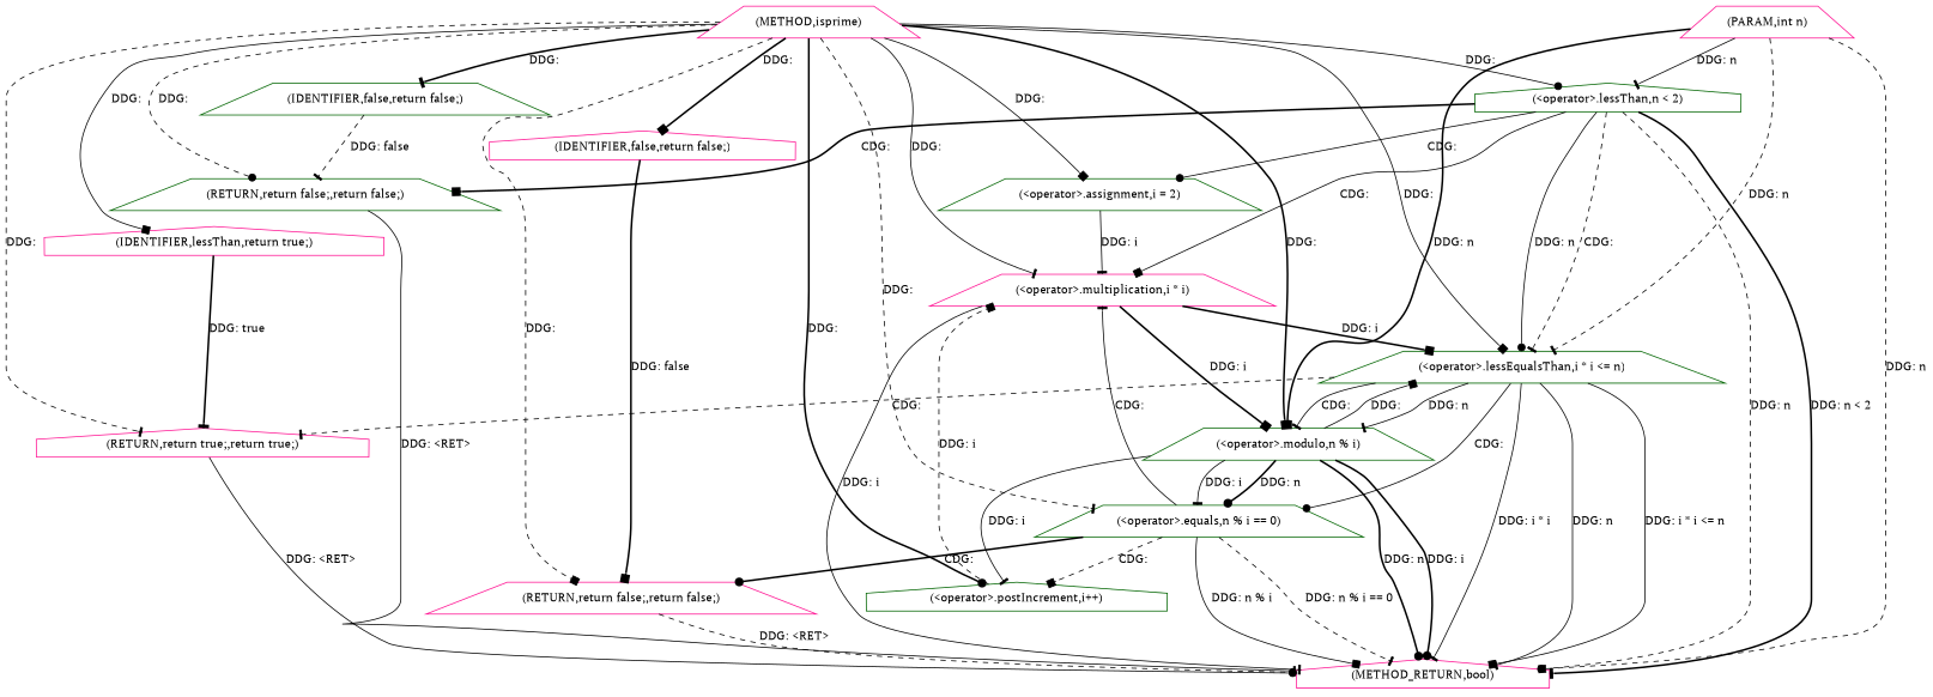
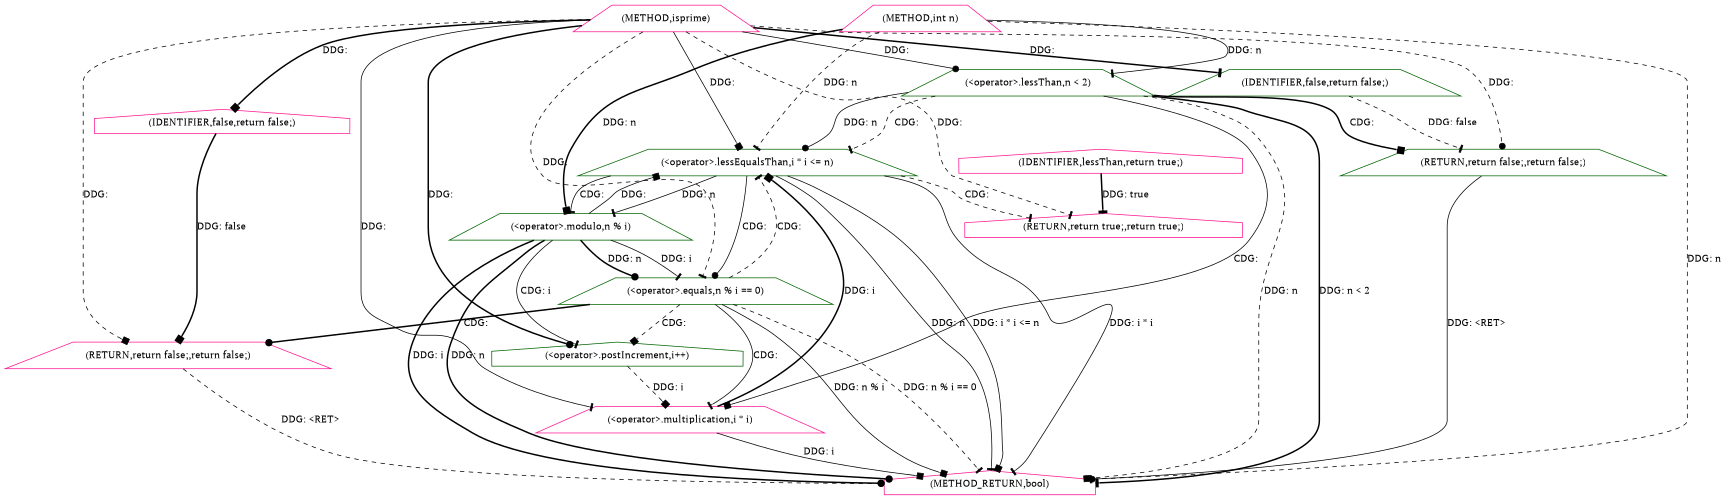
  digraph {
    fontname="PT Serif"
    node [color=deeppink fontname="PT Serif" shape=trapezium]
    edge [arrowhead=tee fontname="PT Serif" style=solid]
    n1 [label="(METHOD,isprime)"]
    n2 [label="(RETURN,return true;,return true;)" shape=house]
-   n3 [color=darkgreen label="(<operator>.lessThan,n < 2)" shape=house]
+   n3 [color=darkgreen label="(<operator>.lessThan,n < 2)"]
    n4 [color=darkgreen label="(RETURN,return false;,return false;)"]
-   n5 [color=darkgreen label="(<operator>.assignment,i = 2)"]
    n6 [color=darkgreen label="(<operator>.lessEqualsThan,i * i <= n)"]
    n7 [color=darkgreen label="(<operator>.postIncrement,i++)" shape=house]
    n8 [label="(IDENTIFIER,lessThan,return true;)" shape=house]
    n9 [color=darkgreen label="(IDENTIFIER,false,return false;)"]
    n10 [label="(<operator>.multiplication,i * i)"]
    n11 [color=darkgreen label="(<operator>.equals,n % i == 0)"]
    n12 [label="(RETURN,return false;,return false;)"]
    n13 [color=darkgreen label="(<operator>.modulo,n % i)"]
    n14 [label="(IDENTIFIER,false,return false;)" shape=house]
-   n15 [label="(PARAM,int n)"]
+   n15 [label="(METHOD,int n)"]
    n16 [label="(METHOD_RETURN,bool)" shape=house]
    n1 -> n2 [label="DDG: " style=dashed]
    n1 -> n3 [arrowhead=dot label="DDG: "]
    n1 -> n4 [arrowhead=dot label="DDG: " style=dashed]
-   n1 -> n5 [arrowhead=box label="DDG: "]
    n1 -> n6 [arrowhead=box label="DDG: "]
    n1 -> n7 [arrowhead=dot label="DDG: " style=bold]
-   n1 -> n8 [arrowhead=box label="DDG: "]
    n1 -> n9 [label="DDG: " style=bold]
    n1 -> n10 [label="DDG: "]
    n1 -> n11 [label="DDG: " style=dashed]
    n1 -> n12 [arrowhead=box label="DDG: " style=dashed]
-   n1 -> n13 [arrowhead=box label="DDG: " style=bold]
    n1 -> n14 [arrowhead=box label="DDG: " style=bold]
-   n2 -> n16 [arrowhead=dot label="DDG: <RET>"]
    n3 -> n4 [arrowhead=box label="CDG: " style=bold]
-   n3 -> n5 [arrowhead=dot label="CDG: "]
    n3 -> n6 [arrowhead=dot label="DDG: n"]
    n3 -> n6 [label="CDG: " style=dashed]
    n3 -> n10 [arrowhead=box label="CDG: "]
    n3 -> n16 [arrowhead=box label="DDG: n" style=dashed]
    n3 -> n16 [label="DDG: n < 2" style=bold]
    n4 -> n16 [label="DDG: <RET>"]
-   n5 -> n10 [label="DDG: i"]
    n6 -> n2 [label="CDG: " style=dashed]
    n6 -> n11 [arrowhead=dot label="CDG: "]
    n6 -> n13 [label="DDG: n"]
    n6 -> n13 [label="CDG: "]
    n6 -> n16 [label="DDG: i * i"]
    n6 -> n16 [label="DDG: n"]
    n6 -> n16 [arrowhead=box label="DDG: i * i <= n"]
    n7 -> n10 [arrowhead=box label="DDG: i" style=dashed]
    n8 -> n2 [label="DDG: true" style=bold]
    n9 -> n4 [label="DDG: false" style=dashed]
    n10 -> n6 [arrowhead=box label="DDG: i" style=bold]
-   n10 -> n13 [arrowhead=box label="DDG: i" style=bold]
-   n10 -> n16 [label="DDG: i"]
+   n10 -> n16 [arrowhead=box label="DDG: i"]
+   n11 -> n6 [label="CDG: " style=dashed]
    n11 -> n7 [arrowhead=box label="CDG: " style=dashed]
    n11 -> n10 [label="CDG: "]
    n11 -> n12 [arrowhead=dot label="CDG: " style=bold]
    n11 -> n16 [arrowhead=box label="DDG: n % i"]
    n11 -> n16 [label="DDG: n % i == 0" style=dashed]
    n12 -> n16 [arrowhead=dot label="DDG: <RET>" style=dashed]
    n13 -> n6 [arrowhead=box label="DDG: "]
-   n13 -> n7 [label="DDG: i"]
+   n13 -> n7 [label="CDG: i"]
    n13 -> n11 [arrowhead=dot label="DDG: n" style=bold]
    n13 -> n11 [label="DDG: i"]
    n13 -> n16 [arrowhead=dot label="DDG: n" style=bold]
    n13 -> n16 [arrowhead=dot label="DDG: i" style=bold]
    n14 -> n12 [arrowhead=box label="DDG: false" style=bold]
    n15 -> n3 [label="DDG: n"]
    n15 -> n6 [label="DDG: n" style=dashed]
    n15 -> n13 [arrowhead=box label="DDG: n" style=bold]
    n15 -> n16 [arrowhead=dot label="DDG: n" style=dashed]
  }
